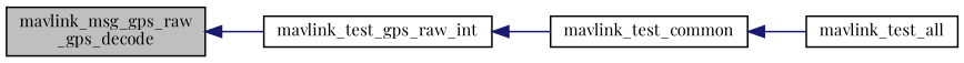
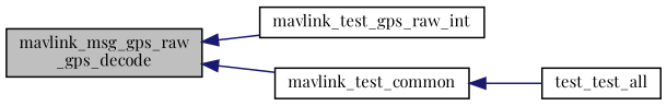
  digraph {
    fontname="Playfair Display"
    rankdir=LR
    node [color=black fillcolor=white fontname="Playfair Display" fontsize=10 shape=record style=filled]
    edge [color=midnightblue dir=back fontname="Playfair Display" fontsize=10 labelfontname=Helvetica labelfontsize=10 style=solid]
    n1 [fillcolor=grey75 fontcolor=black height=0.2 label="mavlink_msg_gps_raw\l_gps_decode" width=0.4]
    n2 [height=0.2 label=mavlink_test_gps_raw_int width=0.4]
    n3 [height=0.2 label=mavlink_test_common width=0.4]
-   n4 [height=0.2 label=mavlink_test_all width=0.4]
+   n4 [height=0.2 label=test_test_all width=0.4]
    n1 -> n2
-   n2 -> n3
+   n1 -> n3
    n3 -> n4
  }
